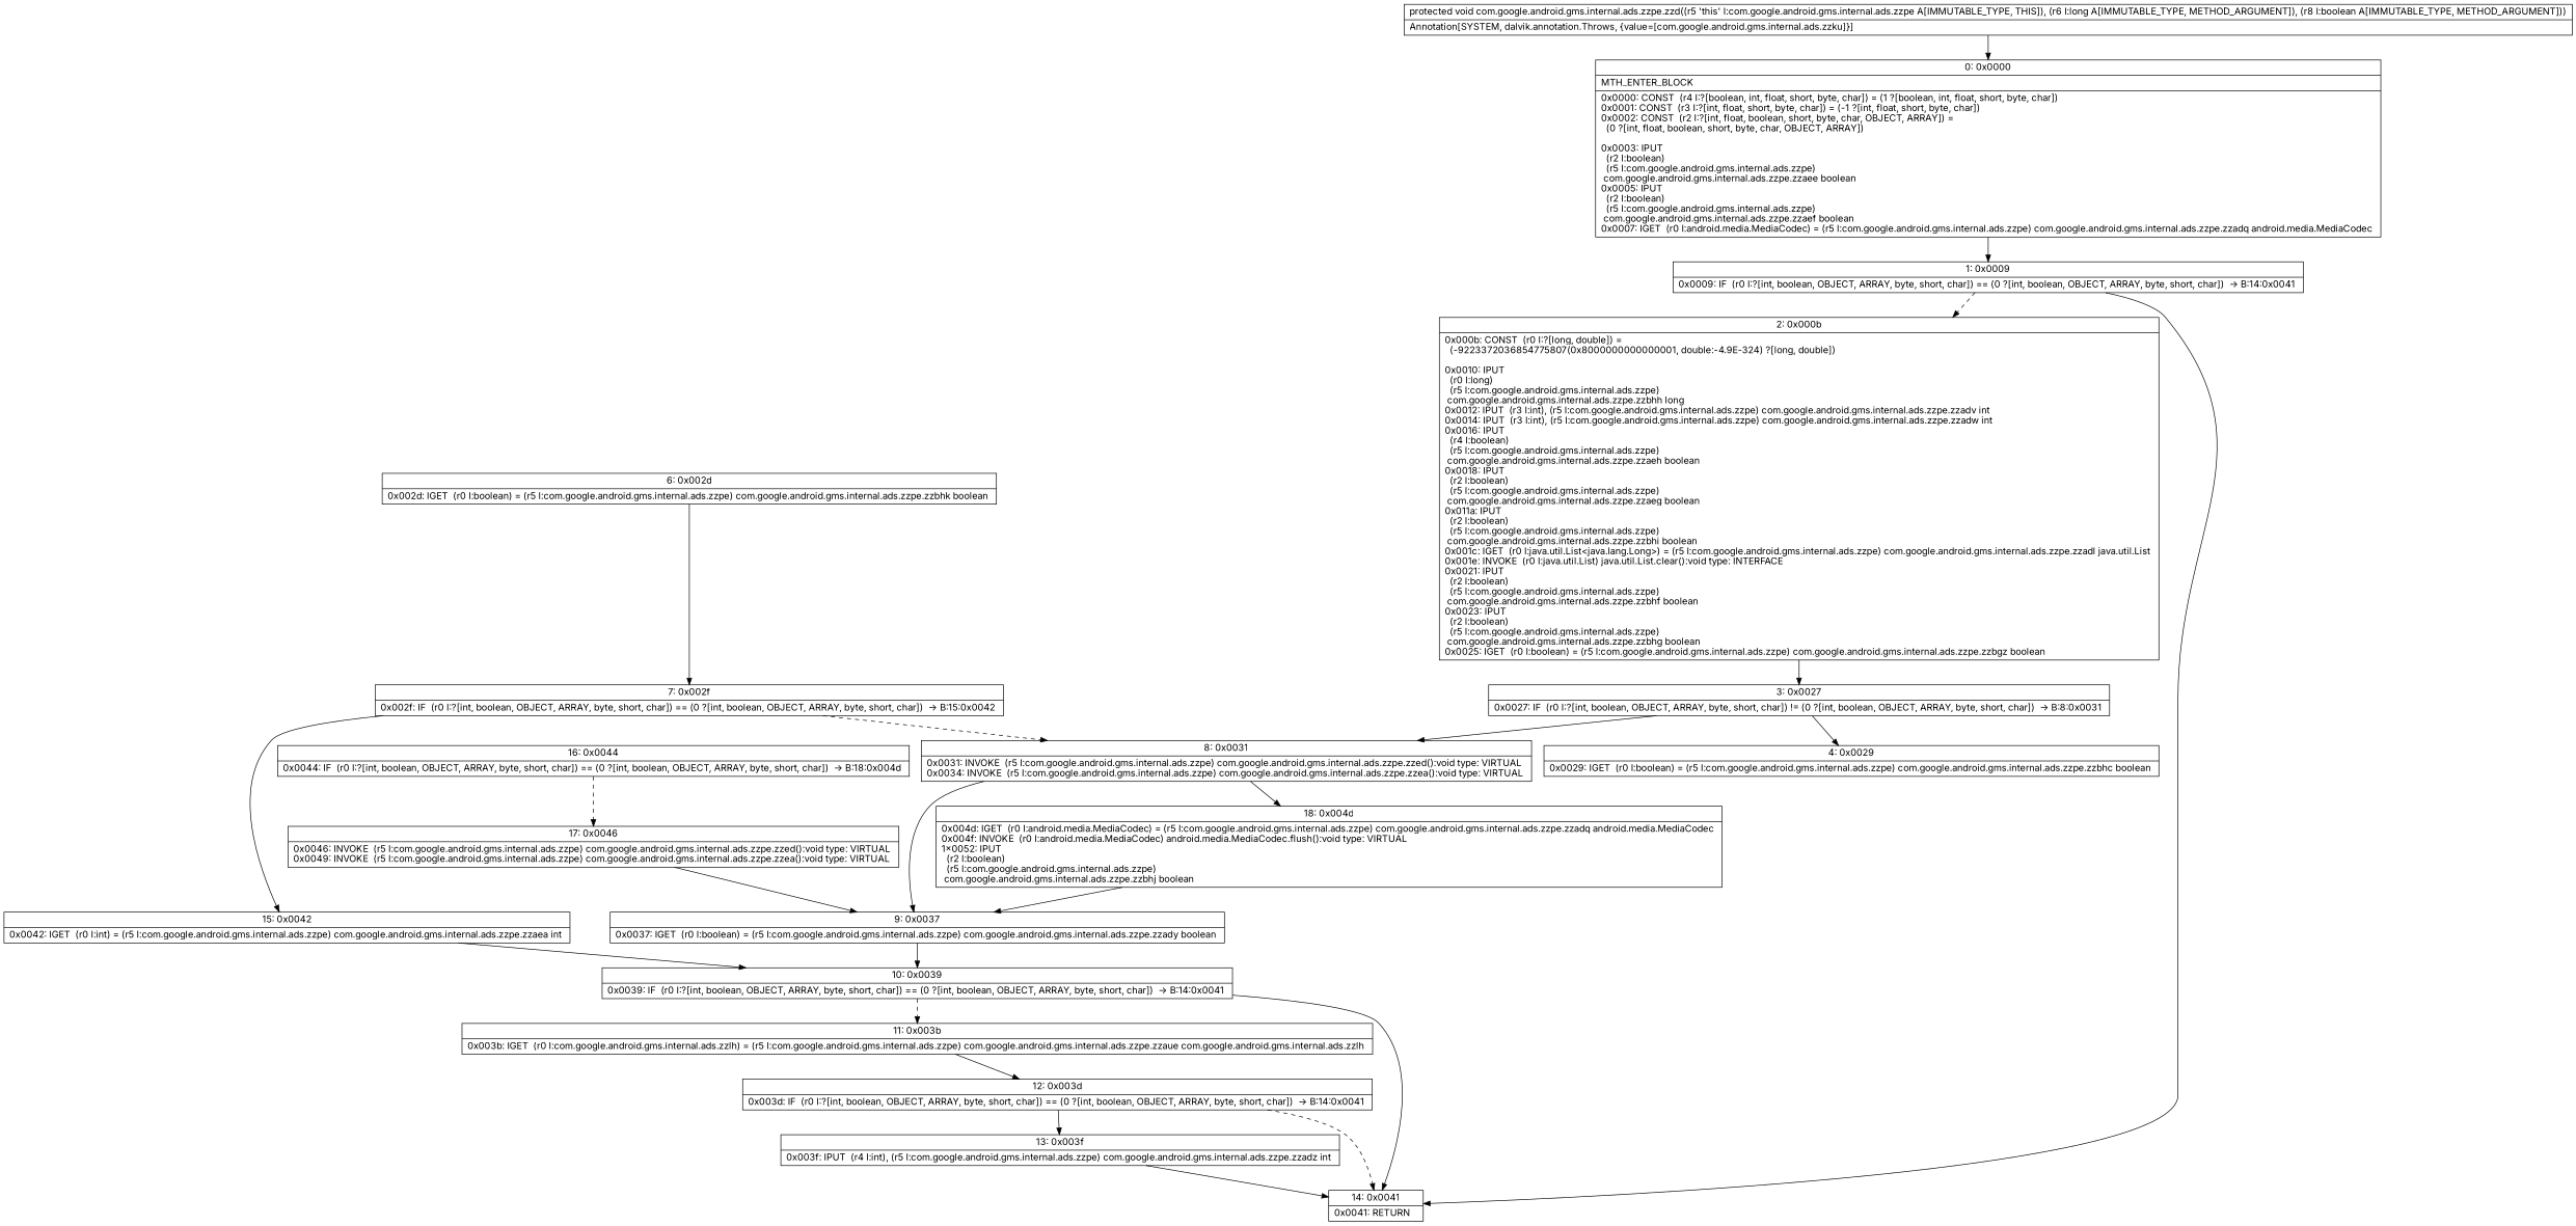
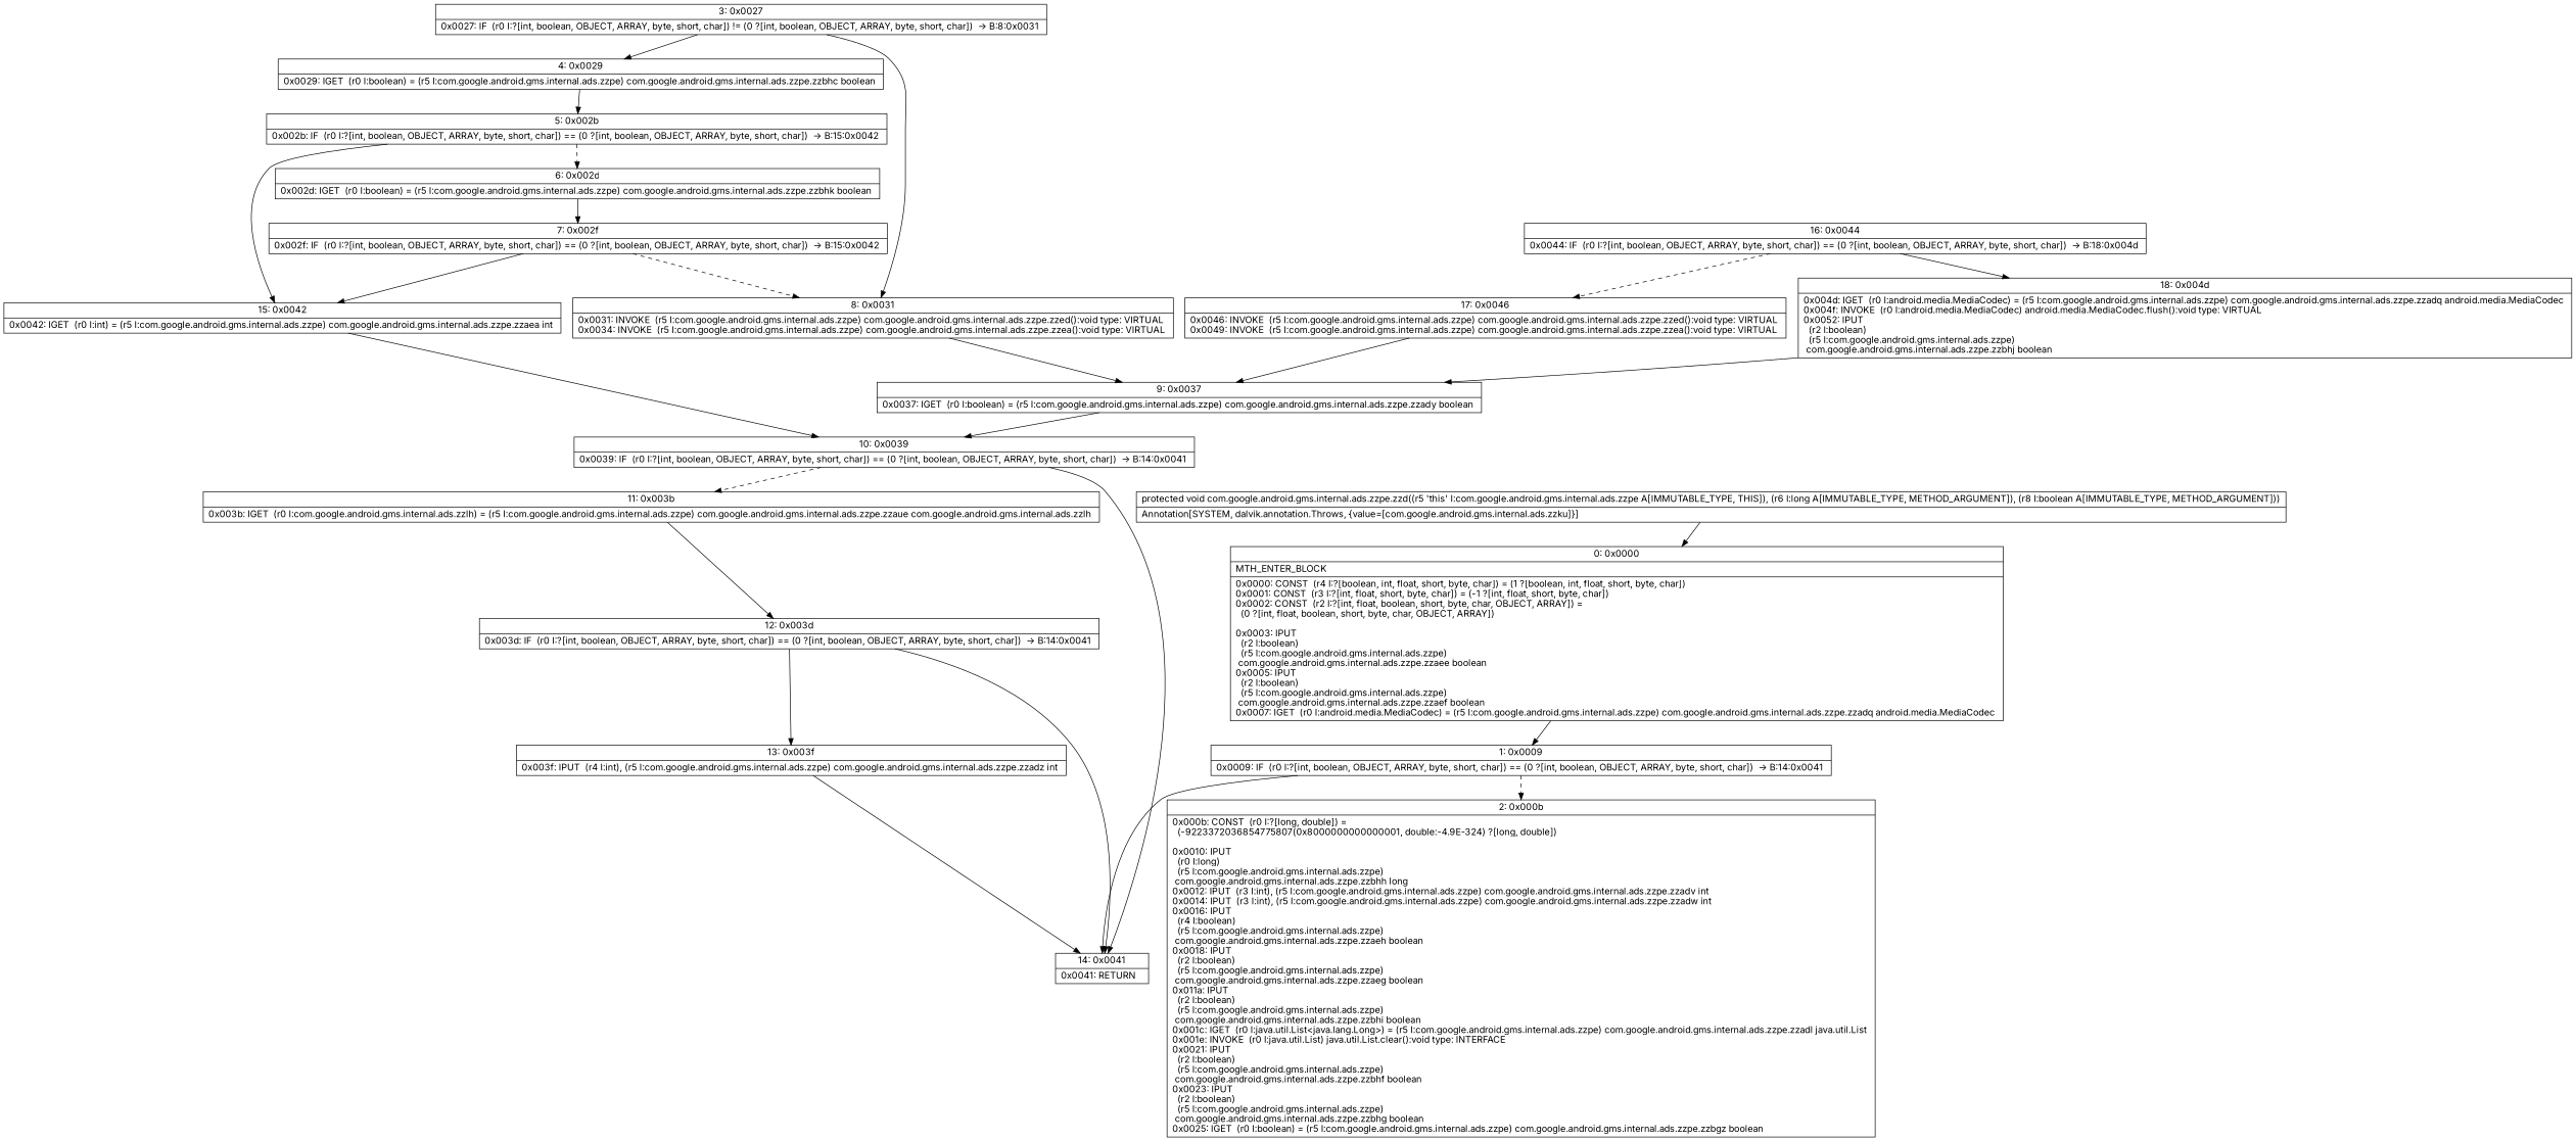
  digraph {
    fontname=Inter
    node [fontname=Inter shape=record]
    edge [fontname=Inter]
    n1 [label="{0\:\ 0x0000|MTH_ENTER_BLOCK\l|0x0000: CONST  (r4 I:?[boolean, int, float, short, byte, char]) = (1 ?[boolean, int, float, short, byte, char]) \l0x0001: CONST  (r3 I:?[int, float, short, byte, char]) = (\-1 ?[int, float, short, byte, char]) \l0x0002: CONST  (r2 I:?[int, float, boolean, short, byte, char, OBJECT, ARRAY]) = \l  (0 ?[int, float, boolean, short, byte, char, OBJECT, ARRAY])\l \l0x0003: IPUT  \l  (r2 I:boolean)\l  (r5 I:com.google.android.gms.internal.ads.zzpe)\l com.google.android.gms.internal.ads.zzpe.zzaee boolean \l0x0005: IPUT  \l  (r2 I:boolean)\l  (r5 I:com.google.android.gms.internal.ads.zzpe)\l com.google.android.gms.internal.ads.zzpe.zzaef boolean \l0x0007: IGET  (r0 I:android.media.MediaCodec) = (r5 I:com.google.android.gms.internal.ads.zzpe) com.google.android.gms.internal.ads.zzpe.zzadq android.media.MediaCodec \l}"]
    n2 [label="{1\:\ 0x0009|0x0009: IF  (r0 I:?[int, boolean, OBJECT, ARRAY, byte, short, char]) == (0 ?[int, boolean, OBJECT, ARRAY, byte, short, char])  \-\> B:14:0x0041 \l}"]
    n3 [label="{2\:\ 0x000b|0x000b: CONST  (r0 I:?[long, double]) = \l  (\-9223372036854775807(0x8000000000000001, double:\-4.9E\-324) ?[long, double])\l \l0x0010: IPUT  \l  (r0 I:long)\l  (r5 I:com.google.android.gms.internal.ads.zzpe)\l com.google.android.gms.internal.ads.zzpe.zzbhh long \l0x0012: IPUT  (r3 I:int), (r5 I:com.google.android.gms.internal.ads.zzpe) com.google.android.gms.internal.ads.zzpe.zzadv int \l0x0014: IPUT  (r3 I:int), (r5 I:com.google.android.gms.internal.ads.zzpe) com.google.android.gms.internal.ads.zzpe.zzadw int \l0x0016: IPUT  \l  (r4 I:boolean)\l  (r5 I:com.google.android.gms.internal.ads.zzpe)\l com.google.android.gms.internal.ads.zzpe.zzaeh boolean \l0x0018: IPUT  \l  (r2 I:boolean)\l  (r5 I:com.google.android.gms.internal.ads.zzpe)\l com.google.android.gms.internal.ads.zzpe.zzaeg boolean \l0x011a: IPUT  \l  (r2 I:boolean)\l  (r5 I:com.google.android.gms.internal.ads.zzpe)\l com.google.android.gms.internal.ads.zzpe.zzbhi boolean \l0x001c: IGET  (r0 I:java.util.List\<java.lang.Long\>) = (r5 I:com.google.android.gms.internal.ads.zzpe) com.google.android.gms.internal.ads.zzpe.zzadl java.util.List \l0x001e: INVOKE  (r0 I:java.util.List) java.util.List.clear():void type: INTERFACE \l0x0021: IPUT  \l  (r2 I:boolean)\l  (r5 I:com.google.android.gms.internal.ads.zzpe)\l com.google.android.gms.internal.ads.zzpe.zzbhf boolean \l0x0023: IPUT  \l  (r2 I:boolean)\l  (r5 I:com.google.android.gms.internal.ads.zzpe)\l com.google.android.gms.internal.ads.zzpe.zzbhg boolean \l0x0025: IGET  (r0 I:boolean) = (r5 I:com.google.android.gms.internal.ads.zzpe) com.google.android.gms.internal.ads.zzpe.zzbgz boolean \l}"]
    n4 [label="{14\:\ 0x0041|0x0041: RETURN   \l}"]
    n5 [label="{3\:\ 0x0027|0x0027: IF  (r0 I:?[int, boolean, OBJECT, ARRAY, byte, short, char]) != (0 ?[int, boolean, OBJECT, ARRAY, byte, short, char])  \-\> B:8:0x0031 \l}"]
    n6 [label="{4\:\ 0x0029|0x0029: IGET  (r0 I:boolean) = (r5 I:com.google.android.gms.internal.ads.zzpe) com.google.android.gms.internal.ads.zzpe.zzbhc boolean \l}"]
    n7 [label="{8\:\ 0x0031|0x0031: INVOKE  (r5 I:com.google.android.gms.internal.ads.zzpe) com.google.android.gms.internal.ads.zzpe.zzed():void type: VIRTUAL \l0x0034: INVOKE  (r5 I:com.google.android.gms.internal.ads.zzpe) com.google.android.gms.internal.ads.zzpe.zzea():void type: VIRTUAL \l}"]
+   n8 [label="{5\:\ 0x002b|0x002b: IF  (r0 I:?[int, boolean, OBJECT, ARRAY, byte, short, char]) == (0 ?[int, boolean, OBJECT, ARRAY, byte, short, char])  \-\> B:15:0x0042 \l}"]
    n9 [label="{9\:\ 0x0037|0x0037: IGET  (r0 I:boolean) = (r5 I:com.google.android.gms.internal.ads.zzpe) com.google.android.gms.internal.ads.zzpe.zzady boolean \l}"]
    n10 [label="{6\:\ 0x002d|0x002d: IGET  (r0 I:boolean) = (r5 I:com.google.android.gms.internal.ads.zzpe) com.google.android.gms.internal.ads.zzpe.zzbhk boolean \l}"]
    n11 [label="{15\:\ 0x0042|0x0042: IGET  (r0 I:int) = (r5 I:com.google.android.gms.internal.ads.zzpe) com.google.android.gms.internal.ads.zzpe.zzaea int \l}"]
    n12 [label="{7\:\ 0x002f|0x002f: IF  (r0 I:?[int, boolean, OBJECT, ARRAY, byte, short, char]) == (0 ?[int, boolean, OBJECT, ARRAY, byte, short, char])  \-\> B:15:0x0042 \l}"]
    n13 [label="{10\:\ 0x0039|0x0039: IF  (r0 I:?[int, boolean, OBJECT, ARRAY, byte, short, char]) == (0 ?[int, boolean, OBJECT, ARRAY, byte, short, char])  \-\> B:14:0x0041 \l}"]
    n14 [label="{11\:\ 0x003b|0x003b: IGET  (r0 I:com.google.android.gms.internal.ads.zzlh) = (r5 I:com.google.android.gms.internal.ads.zzpe) com.google.android.gms.internal.ads.zzpe.zzaue com.google.android.gms.internal.ads.zzlh \l}"]
    n15 [label="{12\:\ 0x003d|0x003d: IF  (r0 I:?[int, boolean, OBJECT, ARRAY, byte, short, char]) == (0 ?[int, boolean, OBJECT, ARRAY, byte, short, char])  \-\> B:14:0x0041 \l}"]
    n16 [label="{13\:\ 0x003f|0x003f: IPUT  (r4 I:int), (r5 I:com.google.android.gms.internal.ads.zzpe) com.google.android.gms.internal.ads.zzpe.zzadz int \l}"]
    n17 [label="{16\:\ 0x0044|0x0044: IF  (r0 I:?[int, boolean, OBJECT, ARRAY, byte, short, char]) == (0 ?[int, boolean, OBJECT, ARRAY, byte, short, char])  \-\> B:18:0x004d \l}"]
    n18 [label="{17\:\ 0x0046|0x0046: INVOKE  (r5 I:com.google.android.gms.internal.ads.zzpe) com.google.android.gms.internal.ads.zzpe.zzed():void type: VIRTUAL \l0x0049: INVOKE  (r5 I:com.google.android.gms.internal.ads.zzpe) com.google.android.gms.internal.ads.zzpe.zzea():void type: VIRTUAL \l}"]
-   n19 [label="{18\:\ 0x004d|0x004d: IGET  (r0 I:android.media.MediaCodec) = (r5 I:com.google.android.gms.internal.ads.zzpe) com.google.android.gms.internal.ads.zzpe.zzadq android.media.MediaCodec \l0x004f: INVOKE  (r0 I:android.media.MediaCodec) android.media.MediaCodec.flush():void type: VIRTUAL \l1x0052: IPUT  \l  (r2 I:boolean)\l  (r5 I:com.google.android.gms.internal.ads.zzpe)\l com.google.android.gms.internal.ads.zzpe.zzbhj boolean \l}"]
+   n19 [label="{18\:\ 0x004d|0x004d: IGET  (r0 I:android.media.MediaCodec) = (r5 I:com.google.android.gms.internal.ads.zzpe) com.google.android.gms.internal.ads.zzpe.zzadq android.media.MediaCodec \l0x004f: INVOKE  (r0 I:android.media.MediaCodec) android.media.MediaCodec.flush():void type: VIRTUAL \l0x0052: IPUT  \l  (r2 I:boolean)\l  (r5 I:com.google.android.gms.internal.ads.zzpe)\l com.google.android.gms.internal.ads.zzpe.zzbhj boolean \l}"]
    n20 [label="{protected void com.google.android.gms.internal.ads.zzpe.zzd((r5 'this' I:com.google.android.gms.internal.ads.zzpe A[IMMUTABLE_TYPE, THIS]), (r6 I:long A[IMMUTABLE_TYPE, METHOD_ARGUMENT]), (r8 I:boolean A[IMMUTABLE_TYPE, METHOD_ARGUMENT]))  | Annotation[SYSTEM, dalvik.annotation.Throws, \{value=[com.google.android.gms.internal.ads.zzku]\}]\l}"]
    n1 -> n2
    n2 -> n3 [style=dashed]
    n2 -> n4
-   n3 -> n5
    n5 -> n6 [style=solid]
    n5 -> n7
+   n6 -> n8
    n7 -> n9
+   n8 -> n10 [style=dashed]
+   n8 -> n11
    n9 -> n13
    n10 -> n12
    n11 -> n13
    n12 -> n7 [style=dashed]
    n12 -> n11
    n13 -> n4
    n13 -> n14 [style=dashed]
    n14 -> n15
-   n15 -> n4 [style=dashed]
+   n15 -> n4
    n15 -> n16 [style=solid]
    n16 -> n4
    n17 -> n18 [style=dashed]
-   n7 -> n19
+   n17 -> n19
    n18 -> n9
    n19 -> n9
    n20 -> n1
  }
